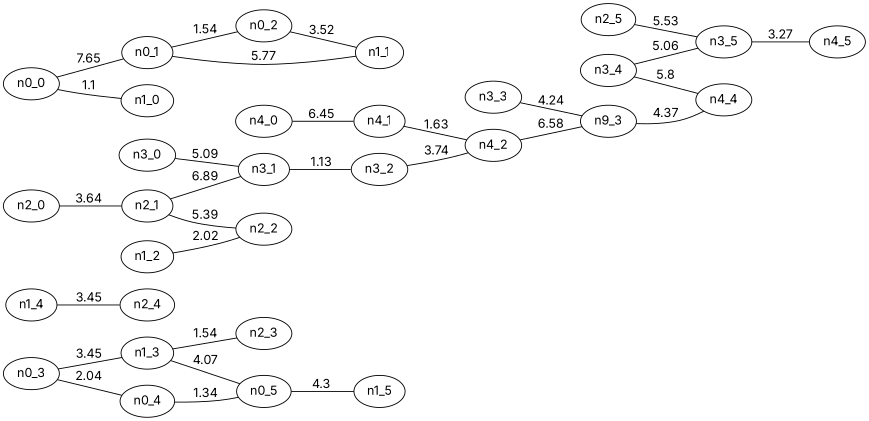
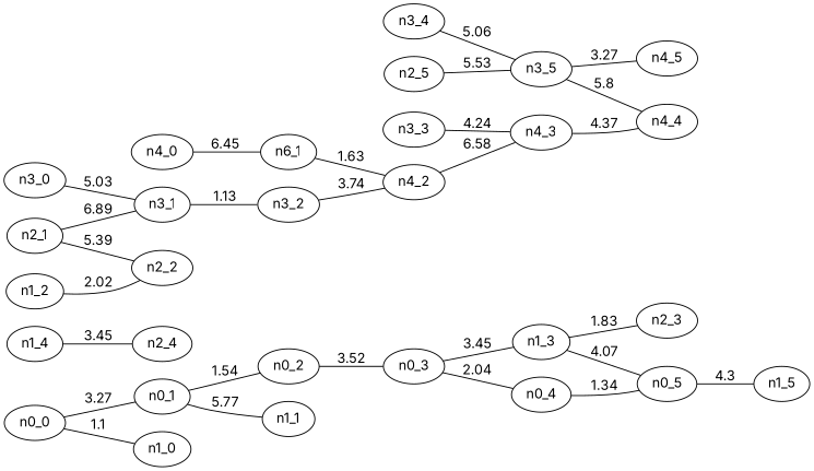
  graph {
    fontname=Inter
    rankdir=LR
    node [fontname=Inter]
    edge [fontname=Inter]
    n1_3
    n2_3
    n0_5
    n1_4
    n2_4
    n3_2
    n4_2
-   n4_3 [label=n9_3]
+   n4_3
    n0_1
    n0_2
    n1_1
    n0_3
    n3_0
    n3_1
    n4_0
-   n4_1
+   n4_1 [label=n6_1]
    n0_0
    n1_0
    n0_4
    n1_5
    n3_4
    n3_5
    n4_4
    n4_5
    n2_5
    n1_2
    n2_2
-   n2_0
    n2_1
    n3_3
-   n1_3 -- n2_3 [label=1.54]
+   n1_3 -- n2_3 [label=1.83]
    n1_3 -- n0_5 [label=4.07]
    n0_5 -- n1_5 [label=4.3]
    n1_4 -- n2_4 [label=3.45]
    n3_2 -- n4_2 [label=3.74]
    n4_2 -- n4_3 [label=6.58]
    n4_3 -- n4_4 [label=4.37]
    n0_1 -- n0_2 [label=1.54]
    n0_1 -- n1_1 [label=5.77]
-   n0_2 -- n1_1 [label=3.52]
+   n0_2 -- n0_3 [label=3.52]
    n0_3 -- n1_3 [label=3.45]
    n0_3 -- n0_4 [label=2.04]
-   n3_0 -- n3_1 [label=5.09]
+   n3_0 -- n3_1 [label=5.03]
    n3_1 -- n3_2 [label=1.13]
    n4_0 -- n4_1 [label=6.45]
    n4_1 -- n4_2 [label=1.63]
-   n0_0 -- n0_1 [label=7.65]
+   n0_0 -- n0_1 [label=3.27]
    n0_0 -- n1_0 [label=1.1]
    n0_4 -- n0_5 [label=1.34]
    n3_4 -- n3_5 [label=5.06]
-   n3_4 -- n4_4 [label=5.8]
+   n3_5 -- n4_4 [label=5.8]
    n3_5 -- n4_5 [label=3.27]
    n2_5 -- n3_5 [label=5.53]
    n1_2 -- n2_2 [label=2.02]
-   n2_0 -- n2_1 [label=3.64]
    n2_1 -- n3_1 [label=6.89]
    n2_1 -- n2_2 [label=5.39]
    n3_3 -- n4_3 [label=4.24]
  }
